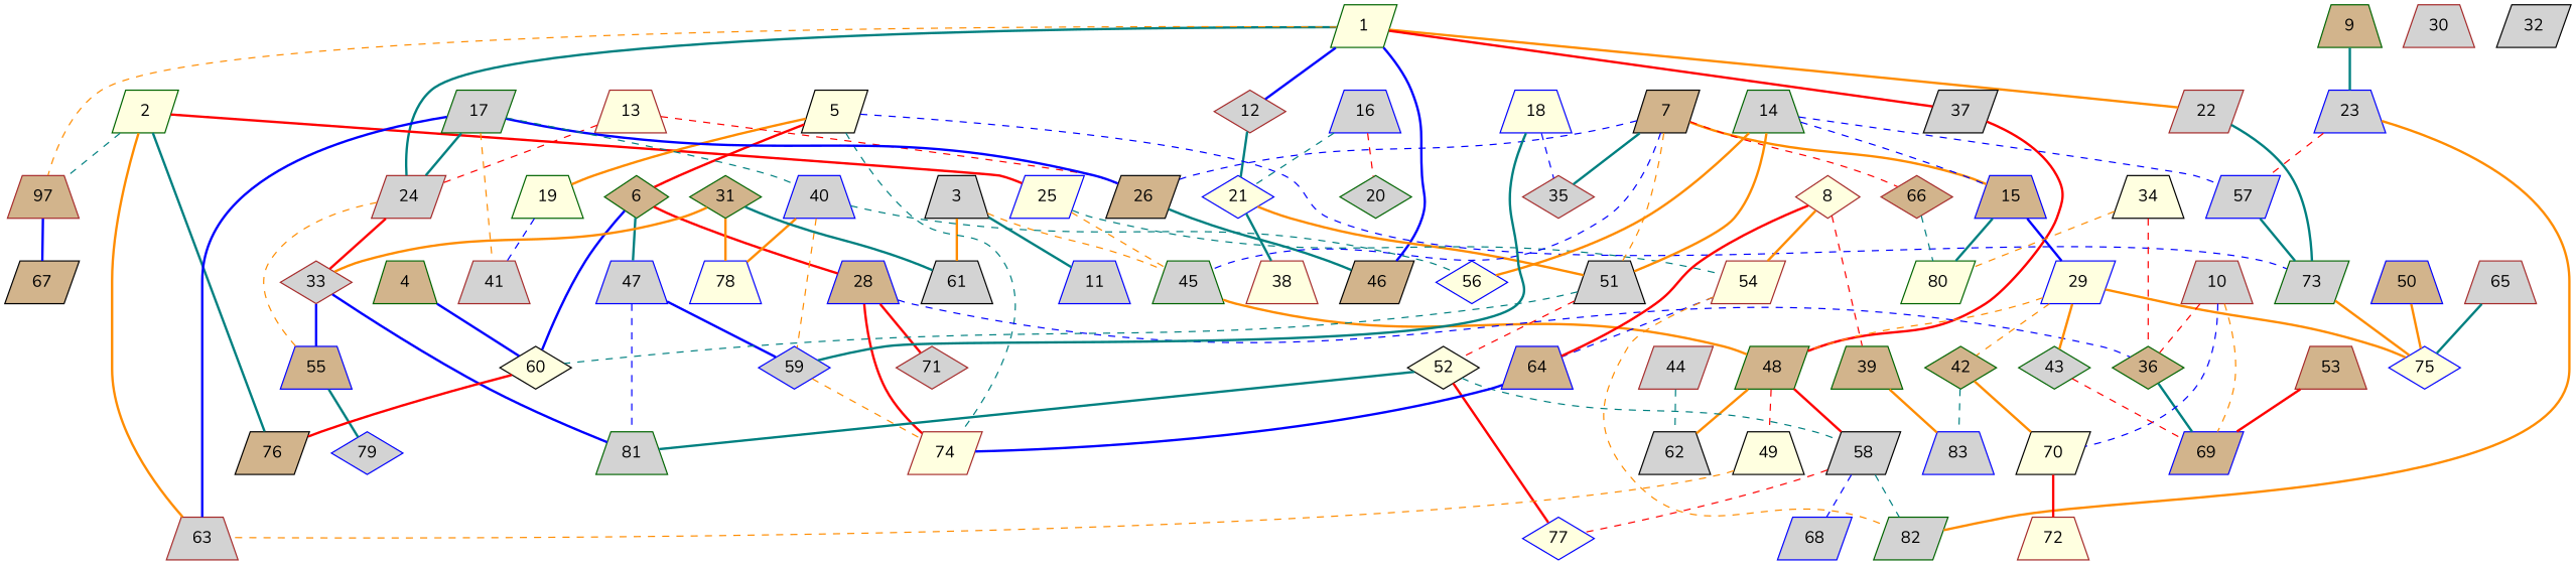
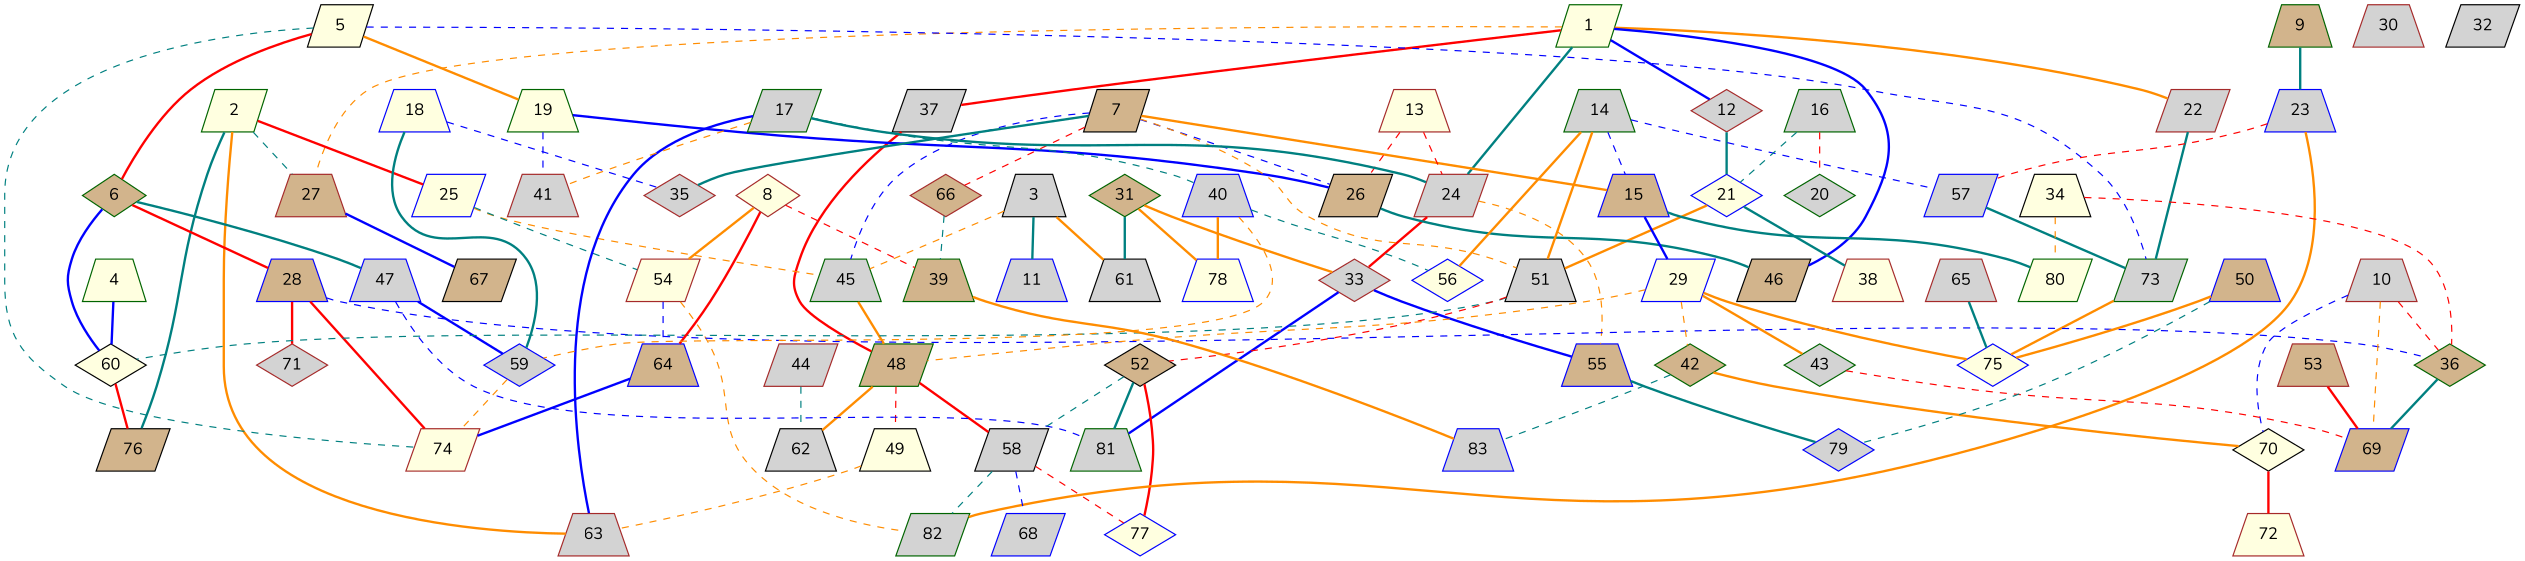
  graph {
    fontname=Nunito
    node [color=blue fillcolor=lightgrey fontname=Nunito shape=trapezium style=filled]
    edge [color=darkorange fontname=Nunito style=bold]
    1 [color=darkgreen fillcolor=lightyellow shape=parallelogram]
    12 [color=brown shape=diamond]
    22 [color=brown shape=parallelogram]
    24 [color=brown shape=parallelogram]
-   27 [color=brown fillcolor=tan label=97]
+   27 [color=brown fillcolor=tan]
    37 [color=black shape=parallelogram]
    46 [color=black fillcolor=tan shape=parallelogram]
    21 [fillcolor=lightyellow shape=diamond]
    73 [color=darkgreen shape=parallelogram]
    33 [color=brown shape=diamond]
    55 [fillcolor=tan]
    67 [color=black fillcolor=tan shape=parallelogram]
    48 [color=darkgreen fillcolor=tan shape=parallelogram]
    2 [color=darkgreen fillcolor=lightyellow shape=parallelogram]
    25 [fillcolor=lightyellow shape=parallelogram]
    63 [color=brown]
    76 [color=black fillcolor=tan shape=parallelogram]
    45 [color=darkgreen]
    54 [color=brown fillcolor=lightyellow shape=parallelogram]
    3 [color=black]
    11
    61 [color=black]
-   4 [color=darkgreen fillcolor=tan]
+   4 [color=darkgreen fillcolor=lightyellow]
    60 [color=black fillcolor=lightyellow shape=diamond]
    5 [color=black fillcolor=lightyellow shape=parallelogram]
    6 [color=darkgreen fillcolor=tan shape=diamond]
    19 [color=darkgreen fillcolor=lightyellow]
    74 [color=brown fillcolor=lightyellow shape=parallelogram]
    28 [fillcolor=tan]
    47
    26 [color=black fillcolor=tan shape=parallelogram]
    41 [color=brown]
    75 [fillcolor=lightyellow shape=diamond]
    36 [color=darkgreen fillcolor=tan shape=diamond]
    71 [color=brown shape=diamond]
    59 [shape=diamond]
    81 [color=darkgreen]
    7 [color=black fillcolor=tan shape=parallelogram]
    15 [fillcolor=tan]
    35 [color=brown shape=diamond]
    51 [color=black]
    66 [color=brown fillcolor=tan shape=diamond]
    29 [fillcolor=lightyellow shape=parallelogram]
    80 [color=darkgreen fillcolor=lightyellow shape=parallelogram]
-   52 [color=black fillcolor=lightyellow shape=diamond]
+   52 [color=black fillcolor=tan shape=diamond]
    8 [color=brown fillcolor=lightyellow shape=diamond]
    39 [color=darkgreen fillcolor=tan]
    64 [fillcolor=tan]
    83
    82 [color=darkgreen shape=parallelogram]
    9 [color=darkgreen fillcolor=tan]
    23
    57 [shape=parallelogram]
    10 [color=brown]
    69 [fillcolor=tan shape=parallelogram]
-   70 [color=black fillcolor=lightyellow shape=parallelogram]
+   70 [color=black fillcolor=lightyellow shape=diamond]
    72 [color=brown fillcolor=lightyellow]
    38 [color=brown fillcolor=lightyellow]
    13 [color=brown fillcolor=lightyellow]
    14 [color=darkgreen]
    56 [fillcolor=lightyellow shape=diamond]
    42 [color=darkgreen fillcolor=tan shape=diamond]
    43 [color=darkgreen shape=diamond]
-   16
+   16 [color=darkgreen]
    20 [color=darkgreen shape=diamond]
    17 [color=darkgreen shape=parallelogram]
    40
    78 [fillcolor=lightyellow]
    18 [fillcolor=lightyellow]
    79 [shape=diamond]
    62 [color=black]
    49 [color=black fillcolor=lightyellow]
    58 [color=black shape=parallelogram]
    30 [color=brown]
    31 [color=darkgreen fillcolor=tan shape=diamond]
    32 [color=black shape=parallelogram]
    34 [color=black fillcolor=lightyellow]
    44 [color=brown shape=parallelogram]
    77 [fillcolor=lightyellow shape=diamond]
    68 [shape=parallelogram]
    50 [fillcolor=tan]
    53 [color=brown fillcolor=tan]
    65 [color=brown]
    1 -- 12 [color=blue]
    1 -- 22
    1 -- 24 [color=teal]
    1 -- 27 [style=dashed]
    1 -- 37 [color=red]
    1 -- 46 [color=blue]
    12 -- 21 [color=teal]
    22 -- 73 [color=teal]
    24 -- 33 [color=red]
    24 -- 55 [style=dashed]
    27 -- 67 [color=blue]
    37 -- 48 [color=red]
    21 -- 51
    21 -- 38 [color=teal]
    73 -- 75
    33 -- 55 [color=blue]
    33 -- 81 [color=blue]
    55 -- 79 [color=teal]
    48 -- 62
    48 -- 49 [color=red style=dashed]
    48 -- 58 [color=red]
    2 -- 27 [color=teal style=dashed]
    2 -- 25 [color=red]
    2 -- 63
    2 -- 76 [color=teal]
    25 -- 45 [style=dashed]
    25 -- 54 [color=teal style=dashed]
    45 -- 48
    54 -- 64 [color=blue style=dashed]
    54 -- 82 [style=dashed]
    3 -- 45 [style=dashed]
    3 -- 11 [color=teal]
    3 -- 61
    4 -- 60 [color=blue]
    60 -- 76 [color=red]
    5 -- 73 [color=blue style=dashed]
    5 -- 6 [color=red]
    5 -- 19
    5 -- 74 [color=teal style=dashed]
    6 -- 60 [color=blue]
    6 -- 28 [color=red]
    6 -- 47 [color=teal]
-   17 -- 26 [color=blue]
+   19 -- 26 [color=blue]
    19 -- 41 [color=blue style=dashed]
    28 -- 74 [color=red]
    28 -- 36 [color=blue style=dashed]
    28 -- 71 [color=red]
    47 -- 59 [color=blue]
    47 -- 81 [color=blue style=dashed]
    26 -- 46 [color=teal]
    36 -- 69 [color=teal]
    59 -- 74 [style=dashed]
    7 -- 45 [color=blue style=dashed]
    7 -- 26 [color=blue style=dashed]
    7 -- 15
    7 -- 35 [color=teal]
    7 -- 51 [style=dashed]
    7 -- 66 [color=red style=dashed]
    15 -- 29 [color=blue]
    15 -- 80 [color=teal]
    51 -- 60 [color=teal style=dashed]
    51 -- 52 [color=red style=dashed]
-   66 -- 80 [color=teal style=dashed]
+   66 -- 39 [color=teal style=dashed]
    29 -- 48 [style=dashed]
    29 -- 75
    29 -- 42 [style=dashed]
    29 -- 43
    52 -- 81 [color=teal]
    52 -- 58 [color=teal style=dashed]
    52 -- 77 [color=red]
    8 -- 54
    8 -- 39 [color=red style=dashed]
    8 -- 64 [color=red]
    39 -- 83
    64 -- 74 [color=blue]
    9 -- 23 [color=teal]
    23 -- 82
    23 -- 57 [color=red style=dashed]
    57 -- 73 [color=teal]
    10 -- 36 [color=red style=dashed]
    10 -- 69 [style=dashed]
    10 -- 70 [color=blue style=dashed]
    70 -- 72 [color=red]
    13 -- 24 [color=red style=dashed]
    13 -- 26 [color=red style=dashed]
    14 -- 15 [color=blue style=dashed]
    14 -- 51
    14 -- 57 [color=blue style=dashed]
    14 -- 56
    42 -- 83 [color=teal style=dashed]
    42 -- 70
    43 -- 69 [color=red style=dashed]
    16 -- 21 [color=teal style=dashed]
    16 -- 20 [color=red style=dashed]
    17 -- 24 [color=teal]
    17 -- 63 [color=blue]
    17 -- 41 [style=dashed]
    17 -- 40 [color=teal style=dashed]
    40 -- 59 [style=dashed]
    40 -- 56 [color=teal style=dashed]
    40 -- 78
    18 -- 59 [color=teal]
    18 -- 35 [color=blue style=dashed]
    49 -- 63 [style=dashed]
    58 -- 82 [color=teal style=dashed]
    58 -- 77 [color=red style=dashed]
    58 -- 68 [color=blue style=dashed]
    31 -- 33
    31 -- 61 [color=teal]
    31 -- 78
    34 -- 36 [color=red style=dashed]
    34 -- 80 [style=dashed]
    44 -- 62 [color=teal style=dashed]
    50 -- 75
+   50 -- 79 [color=teal style=dashed]
    53 -- 69 [color=red]
    65 -- 75 [color=teal]
  }
